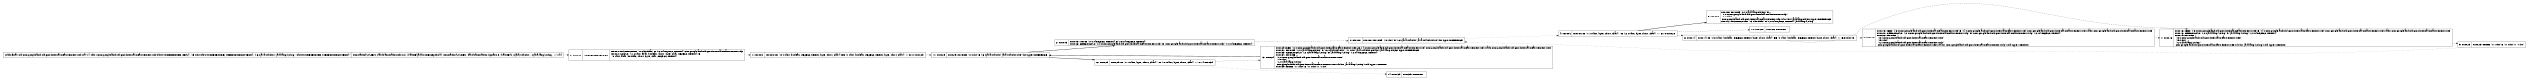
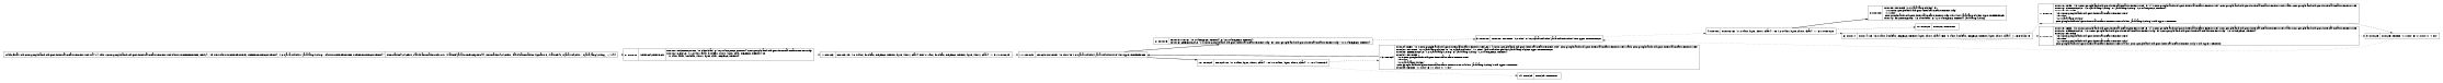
  digraph {
    rankdir=LR
    node [shape=record]
    edge [style=dashed]
-   n1 [label="{0\:\ 0x0000|MTH_ENTER_BLOCK\l|0x0000: INSTANCE_OF  (r0 I:boolean) = (r6 I:?[OBJECT, ARRAY]) com.google.android.gms.internal.measurement.zzfp \l0x0002: CONST  (r1 I:?[int, float, boolean, short, byte, char, OBJECT, ARRAY]) = \l  (0 ?[int, float, boolean, short, byte, char, OBJECT, ARRAY])\l \l}"]
+   n1 [label="{0\:\ 0x0000|MTH_CAST_BLOCK\l|0x0000: INSTANCE_OF  (r0 I:boolean) = (r6 I:?[OBJECT, ARRAY]) com.google.android.gms.internal.measurement.zzfp \l0x0002: CONST  (r1 I:?[int, float, boolean, short, byte, char, OBJECT, ARRAY]) = \l  (0 ?[int, float, boolean, short, byte, char, OBJECT, ARRAY])\l \l}"]
    n2 [label="{1\:\ 0x0003|0x0003: IF  (r0 I:?[int, boolean, OBJECT, ARRAY, byte, short, char]) == (0 ?[int, boolean, OBJECT, ARRAY, byte, short, char])  \-\> B:11:0x0029 \l}"]
    n3 [label="{11\:\ 0x0029|0x0029: INVOKE  (r0 I:int) = (r6 I:java.util.List) java.util.List.size():int type: INTERFACE \l}"]
    n4 [label="{2\:\ 0x0005|0x0005: MOVE  (r0 I:?[OBJECT, ARRAY]) = (r6 I:?[OBJECT, ARRAY]) \l0x0006: CHECK_CAST  (r0 I:com.google.android.gms.internal.measurement.zzfp) = (com.google.android.gms.internal.measurement.zzfp) (r0 I:?[OBJECT, ARRAY]) \l}"]
    n5 [label="{3\:\ 0x0008|0x0008: INVOKE  (r2 I:int) = (r6 I:java.util.List) java.util.List.size():int type: INTERFACE \l}"]
    n6 [label="{12\:\ 0x002d|0x002d: IF  (r1 I:?[int, byte, short, char]) \>= (r0 I:?[int, byte, short, char])  \-\> B:14:0x003d \l}"]
    n7 [label="{4\:\ 0x000c|0x000c: IF  (r1 I:?[int, byte, short, char]) \>= (r2 I:?[int, byte, short, char])  \-\> B:10:0x0028 \l}"]
    n8 [label="{5\:\ 0x000e|0x000e: INVOKE  (r2 I:java.lang.Object) = \l  (r0 I:com.google.android.gms.internal.measurement.zzfp)\l  (r1 I:int)\l com.google.android.gms.internal.measurement.zzfp.zzbw(int):java.lang.Object type: INTERFACE \l0x0012: INSTANCE_OF  (r3 I:boolean) = (r2 I:?[OBJECT, ARRAY]) java.lang.String \l}"]
    n9 [label="{10\:\ 0x0028|0x0026: RETURN   \l}"]
    n10 [label="{6\:\ 0x0014|0x0014: IF  (r3 I:?[int, boolean, OBJECT, ARRAY, byte, short, char]) == (0 ?[int, boolean, OBJECT, ARRAY, byte, short, char])  \-\> B:8:0x001e \l}"]
    n11 [label="{7\:\ 0x0016|0x0016: IGET  (r3 I:com.google.android.gms.internal.measurement.zzee) = (r4 I:com.google.android.gms.internal.measurement.zzei) com.google.android.gms.internal.measurement.zzei.zzadn com.google.android.gms.internal.measurement.zzee \l0x0018: CHECK_CAST  (r2 I:java.lang.String) = (java.lang.String) (r2 I:?[OBJECT, ARRAY]) \l0x007a: INVOKE  \l  (r3 I:com.google.android.gms.internal.measurement.zzee)\l  (r5 I:int)\l  (r2 I:java.lang.String)\l com.google.android.gms.internal.measurement.zzee.zzb(int, java.lang.String):void type: VIRTUAL \l}"]
    n12 [label="{8\:\ 0x001e|0x001e: IGET  (r3 I:com.google.android.gms.internal.measurement.zzee) = (r4 I:com.google.android.gms.internal.measurement.zzei) com.google.android.gms.internal.measurement.zzei.zzadn com.google.android.gms.internal.measurement.zzee \l0x0020: CHECK_CAST  (r2 I:com.google.android.gms.internal.measurement.zzdp) = (com.google.android.gms.internal.measurement.zzdp) (r2 I:?[OBJECT, ARRAY]) \l8x0022: INVOKE  \l  (r3 I:com.google.android.gms.internal.measurement.zzee)\l  (r5 I:int)\l  (r2 I:com.google.android.gms.internal.measurement.zzdp)\l com.google.android.gms.internal.measurement.zzee.zza(int, com.google.android.gms.internal.measurement.zzdp):void type: VIRTUAL \l}"]
    n13 [label="{9\:\ 0x0025|0x0025: ARITH  (r1 I:int) = (r1 I:int) + (1 int) \l}"]
    n14 [label="{13\:\ 0x002f|0x002f: IGET  (r0 I:com.google.android.gms.internal.measurement.zzee) = (r4 I:com.google.android.gms.internal.measurement.zzei) com.google.android.gms.internal.measurement.zzei.zzadn com.google.android.gms.internal.measurement.zzee \l0x0031: INVOKE  (r2 I:java.lang.Object) = (r6 I:java.util.List), (r1 I:int) java.util.List.get(int):java.lang.Object type: INTERFACE \l0x0035: CHECK_CAST  (r2 I:java.lang.String) = (java.lang.String) (r2 I:?[OBJECT, ARRAY]) \l0x0037: INVOKE  \l  (r0 I:com.google.android.gms.internal.measurement.zzee)\l  (r5 I:int)\l  (r2 I:java.lang.String)\l com.google.android.gms.internal.measurement.zzee.zzb(int, java.lang.String):void type: VIRTUAL \l0x003a: ARITH  (r1 I:int) = (r1 I:int) + (1 int) \l}"]
    n15 [label="{14\:\ 0x003d|0x003d: RETURN   \l}"]
    n16 [label="{public final void com.google.android.gms.internal.measurement.zzei.zza((r4 'this' I:com.google.android.gms.internal.measurement.zzei A[IMMUTABLE_TYPE, THIS]), (r5 I:int A[IMMUTABLE_TYPE, METHOD_ARGUMENT]), (r6 I:java.util.List\<java.lang.String\> A[IMMUTABLE_TYPE, METHOD_ARGUMENT]))  | Annotation[SYSTEM, dalvik.annotation.Throws, \{value=[java.io.IOException]\}], Annotation[SYSTEM, dalvik.annotation.Signature, \{value=[(I, Ljava\/util\/List\<, Ljava\/lang\/String;, \>;)V]\}]\l}"]
    n1 -> n2 [style=dotted]
    n2 -> n3
    n3 -> n4 [style=bold]
    n3 -> n6 [style=bold]
    n4 -> n5
    n5 -> n7 [style=dotted]
    n6 -> n14
    n6 -> n15 [style=dotted]
    n7 -> n8 [style=bold]
    n7 -> n9
    n7 -> n10
    n10 -> n11
    n10 -> n12 [style=dotted]
    n11 -> n13
-   n12 -> n11
+   n12 -> n13
    n13 -> n5 [style=dotted]
    n14 -> n3 [style=bold]
    n16 -> n1 [style=dotted]
  }
